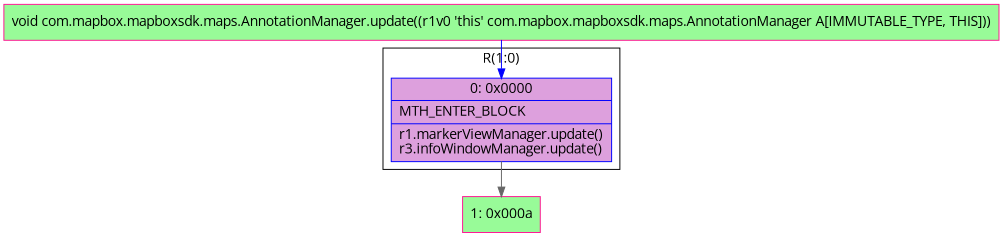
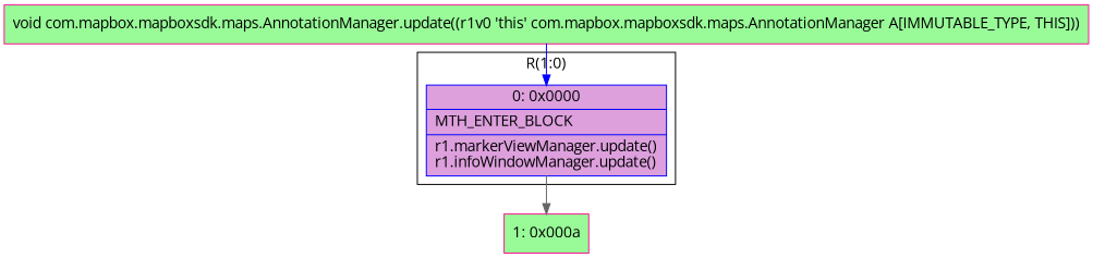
  digraph {
    fontname="Open Sans"
    node [color=deeppink shape=record style=filled fillcolor=palegreen fontname="Open Sans"]
    edge [fontname="Open Sans"]
-   n1 [color=blue label="{0\:\ 0x0000|MTH_ENTER_BLOCK\l|r1.markerViewManager.update()\lr3.infoWindowManager.update()\l}" fillcolor=plum]
+   n1 [color=blue label="{0\:\ 0x0000|MTH_ENTER_BLOCK\l|r1.markerViewManager.update()\lr1.infoWindowManager.update()\l}" fillcolor=plum]
    n2 [label="{1\:\ 0x000a}"]
    n3 [label="{void com.mapbox.mapboxsdk.maps.AnnotationManager.update((r1v0 'this' com.mapbox.mapboxsdk.maps.AnnotationManager A[IMMUTABLE_TYPE, THIS])) }"]
    subgraph cluster_1 {
      label="R(1:0)"
      n1
    }
    n1 -> n2 [color=gray40]
    n3 -> n1 [color=blue]
  }
